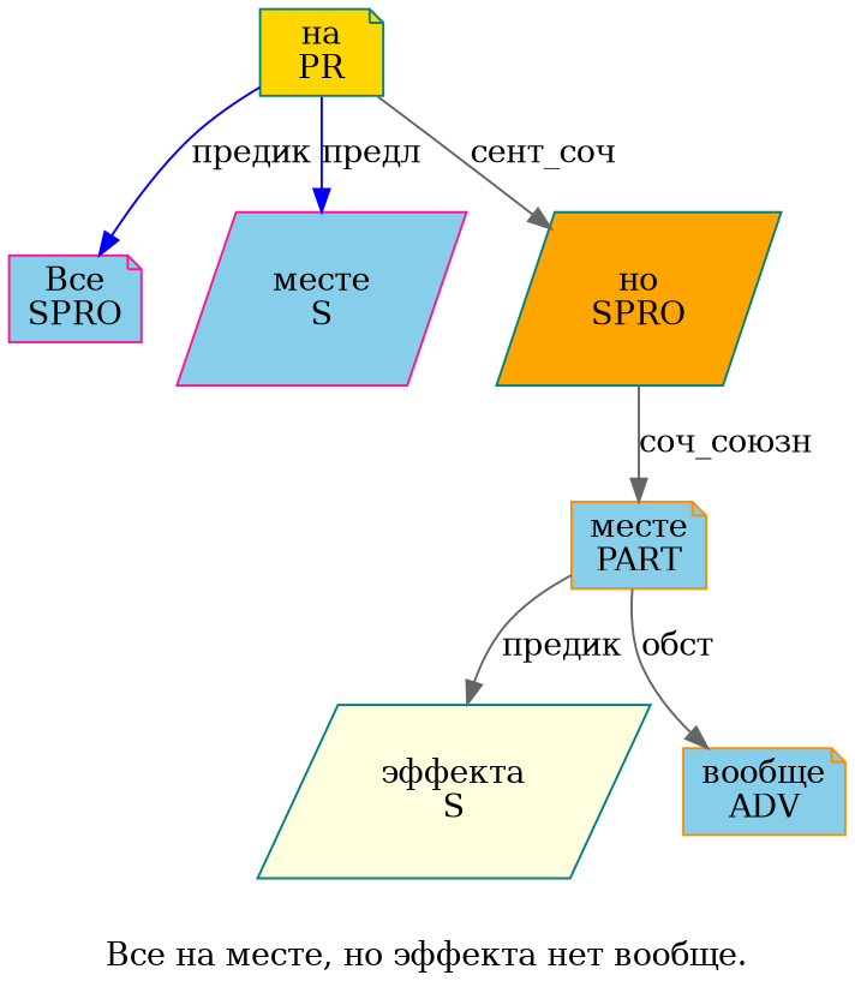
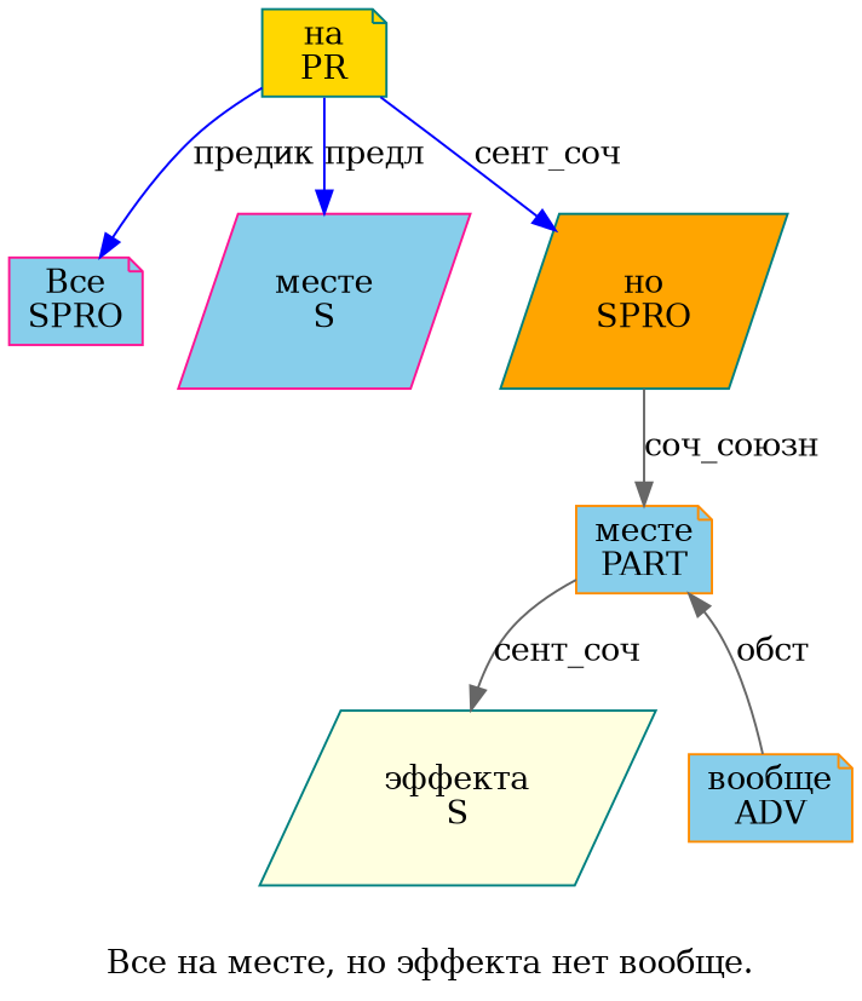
  digraph {
    label="Все на месте, но эффекта нет вообще."
    node [color=teal fillcolor=skyblue penwidth=1 shape=note style=filled]
    edge [color=gray40]
    n1 [color=deeppink label="Все\nSPRO"]
    n2 [fillcolor=gold label="на\nPR"]
    n3 [color=deeppink label="месте\nS" shape=parallelogram]
    n4 [fillcolor=orange label="но\nSPRO" shape=parallelogram]
    n5 [color=darkorange label="месте\nPART"]
    n6 [fillcolor=lightyellow label="эффекта\nS" shape=parallelogram]
    n7 [color=darkorange label="вообще\nADV"]
    n2 -> n1 [color=blue label="предик"]
    n2 -> n3 [color=blue label="предл"]
-   n2 -> n4 [label="сент_соч"]
+   n2 -> n4 [color=blue label="сент_соч"]
    n4 -> n5 [label="соч_союзн"]
-   n5 -> n6 [label="предик"]
-   n5 -> n7 [label="обст"]
+   n5 -> n6 [label="сент_соч"]
+   n7 -> n5 [label="обст"]
  }
